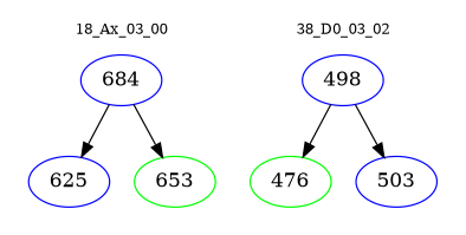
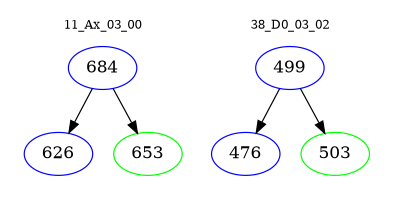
  digraph {
    node [color=blue]
    edge [color=black]
    n1 [label=684]
-   n2 [label=625]
+   n2 [label=626]
    n3 [color=green label=653]
-   n4 [label=498]
-   n5 [color=green label=476]
-   n6 [label=503]
+   n4 [label=499]
+   n5 [label=476]
+   n6 [color=green label=503]
    subgraph cluster_1 {
      color=white
      fontsize=10
-     label="18_Ax_03_00"
+     label="11_Ax_03_00"
      n1
      n2
      n3
    }
    subgraph cluster_2 {
      color=white
      fontsize=10
      label="38_D0_03_02"
      n4
      n5
      n6
    }
    n1 -> n2
    n1 -> n3
    n4 -> n5
    n4 -> n6
  }
